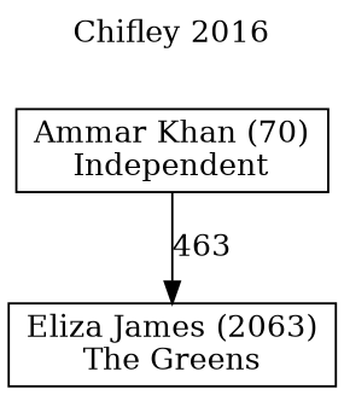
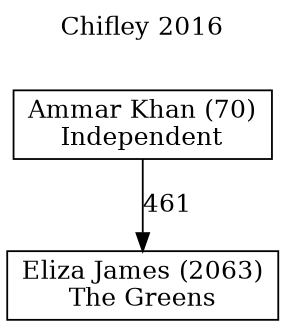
  digraph {
    label="Chifley 2016"
    labelloc=t
    mclimit=10
    node [shape=box]
    n1 [label="Eliza James (2063)\nThe Greens"]
    n2 [label="Ammar Khan (70)\nIndependent"]
-   n2 -> n1 [label=463]
+   n2 -> n1 [label=461]
  }
